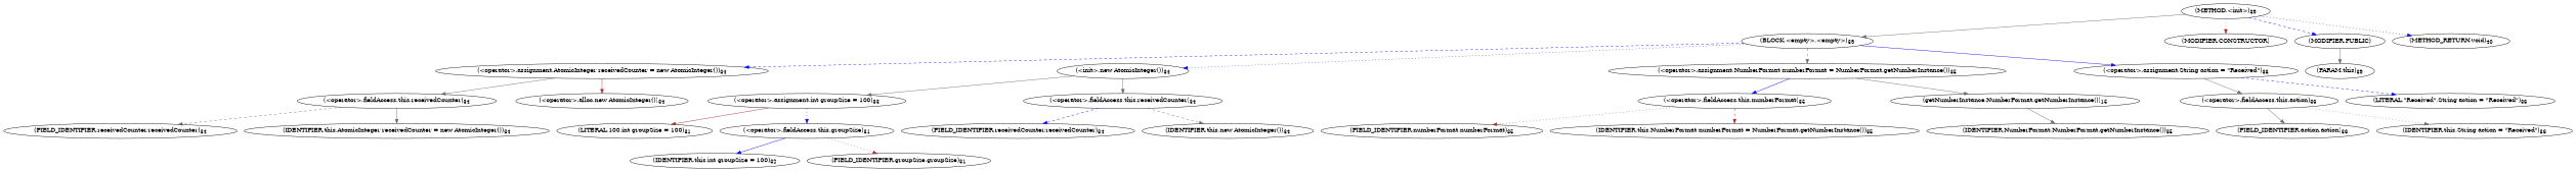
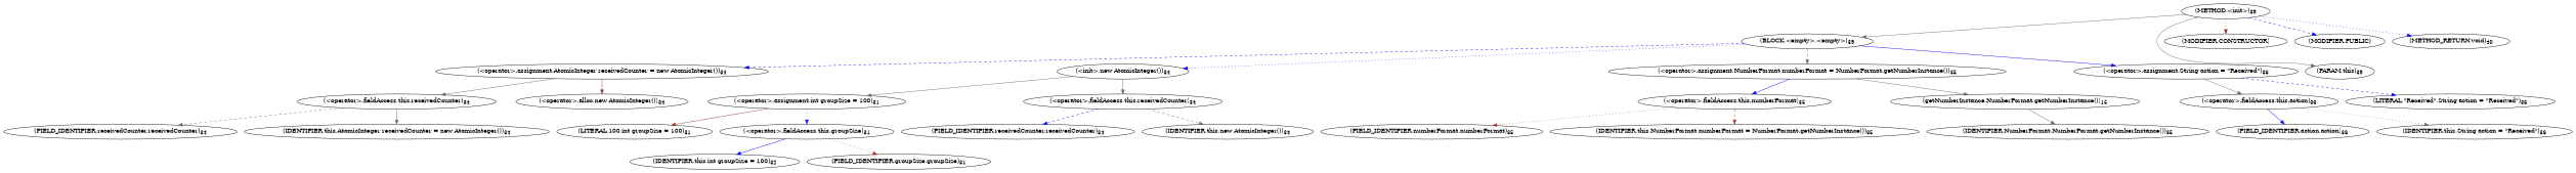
  digraph {
    edge [color=gray40 style=solid]
    n1 [label=<(METHOD,&lt;init&gt;)<SUB>39</SUB>>]
    n2 [label=<(PARAM,this)<SUB>39</SUB>>]
    n3 [label=<(BLOCK,&lt;empty&gt;,&lt;empty&gt;)<SUB>39</SUB>>]
    n4 [label=<(MODIFIER,CONSTRUCTOR)>]
    n5 [label=<(MODIFIER,PUBLIC)>]
    n6 [label=<(METHOD_RETURN,void)<SUB>40</SUB>>]
    n7 [label=<(&lt;operator&gt;.assignment,AtomicInteger receivedCounter = new AtomicInteger())<SUB>34</SUB>>]
    n8 [label=<(&lt;init&gt;,new AtomicInteger())<SUB>34</SUB>>]
    n9 [label=<(&lt;operator&gt;.assignment,NumberFormat numberFormat = NumberFormat.getNumberInstance())<SUB>35</SUB>>]
    n10 [label=<(&lt;operator&gt;.assignment,String action = &quot;Received&quot;)<SUB>36</SUB>>]
-   n11 [label=<(&lt;operator&gt;.assignment,int groupSize = 100)<SUB>33</SUB>>]
+   n11 [label=<(&lt;operator&gt;.assignment,int groupSize = 100)<SUB>31</SUB>>]
    n12 [label=<(&lt;operator&gt;.fieldAccess,this.groupSize)<SUB>31</SUB>>]
    n13 [label=<(LITERAL,100,int groupSize = 100)<SUB>31</SUB>>]
    n14 [label=<(&lt;operator&gt;.fieldAccess,this.receivedCounter)<SUB>34</SUB>>]
    n15 [label=<(&lt;operator&gt;.alloc,new AtomicInteger())<SUB>34</SUB>>]
    n16 [label=<(&lt;operator&gt;.fieldAccess,this.receivedCounter)<SUB>34</SUB>>]
    n17 [label=<(&lt;operator&gt;.fieldAccess,this.numberFormat)<SUB>35</SUB>>]
    n18 [label=<(getNumberInstance,NumberFormat.getNumberInstance())<SUB>15</SUB>>]
    n19 [label=<(&lt;operator&gt;.fieldAccess,this.action)<SUB>36</SUB>>]
    n20 [label=<(LITERAL,&quot;Received&quot;,String action = &quot;Received&quot;)<SUB>36</SUB>>]
    n21 [label=<(IDENTIFIER,this,int groupSize = 100)<SUB>32</SUB>>]
    n22 [label=<(FIELD_IDENTIFIER,groupSize,groupSize)<SUB>31</SUB>>]
    n23 [label=<(IDENTIFIER,this,AtomicInteger receivedCounter = new AtomicInteger())<SUB>34</SUB>>]
    n24 [label=<(FIELD_IDENTIFIER,receivedCounter,receivedCounter)<SUB>34</SUB>>]
    n25 [label=<(IDENTIFIER,this,new AtomicInteger())<SUB>34</SUB>>]
    n26 [label=<(FIELD_IDENTIFIER,receivedCounter,receivedCounter)<SUB>34</SUB>>]
    n27 [label=<(IDENTIFIER,this,NumberFormat numberFormat = NumberFormat.getNumberInstance())<SUB>35</SUB>>]
    n28 [label=<(FIELD_IDENTIFIER,numberFormat,numberFormat)<SUB>35</SUB>>]
    n29 [label=<(IDENTIFIER,NumberFormat,NumberFormat.getNumberInstance())<SUB>35</SUB>>]
    n30 [label=<(IDENTIFIER,this,String action = &quot;Received&quot;)<SUB>36</SUB>>]
    n31 [label=<(FIELD_IDENTIFIER,action,action)<SUB>36</SUB>>]
-   n5 -> n2
+   n1 -> n2
    n1 -> n3
    n1 -> n4 [color=brown style=dotted]
    n1 -> n5 [color=blue style=dashed]
    n1 -> n6 [color=blue style=dotted]
    n3 -> n7 [color=blue style=dashed]
    n3 -> n8 [color=blue style=dotted]
    n3 -> n9 [style=dashed]
    n3 -> n10 [color=blue]
    n7 -> n14
    n7 -> n15 [color=brown]
    n8 -> n11
    n8 -> n16
    n9 -> n17 [color=blue]
    n9 -> n18
    n10 -> n19
    n10 -> n20 [color=blue style=dashed]
    n11 -> n12 [color=blue style=dotted]
    n11 -> n13 [color=brown]
    n12 -> n21 [color=blue]
    n12 -> n22 [color=brown style=dotted]
    n14 -> n23
    n14 -> n24 [style=dashed]
    n16 -> n25 [style=dashed]
    n16 -> n26 [color=blue style=dashed]
    n17 -> n27 [color=brown style=dashed]
    n17 -> n28 [color=brown style=dotted]
    n18 -> n29
    n19 -> n30 [style=dotted]
-   n19 -> n31
+   n19 -> n31 [color=blue]
  }
